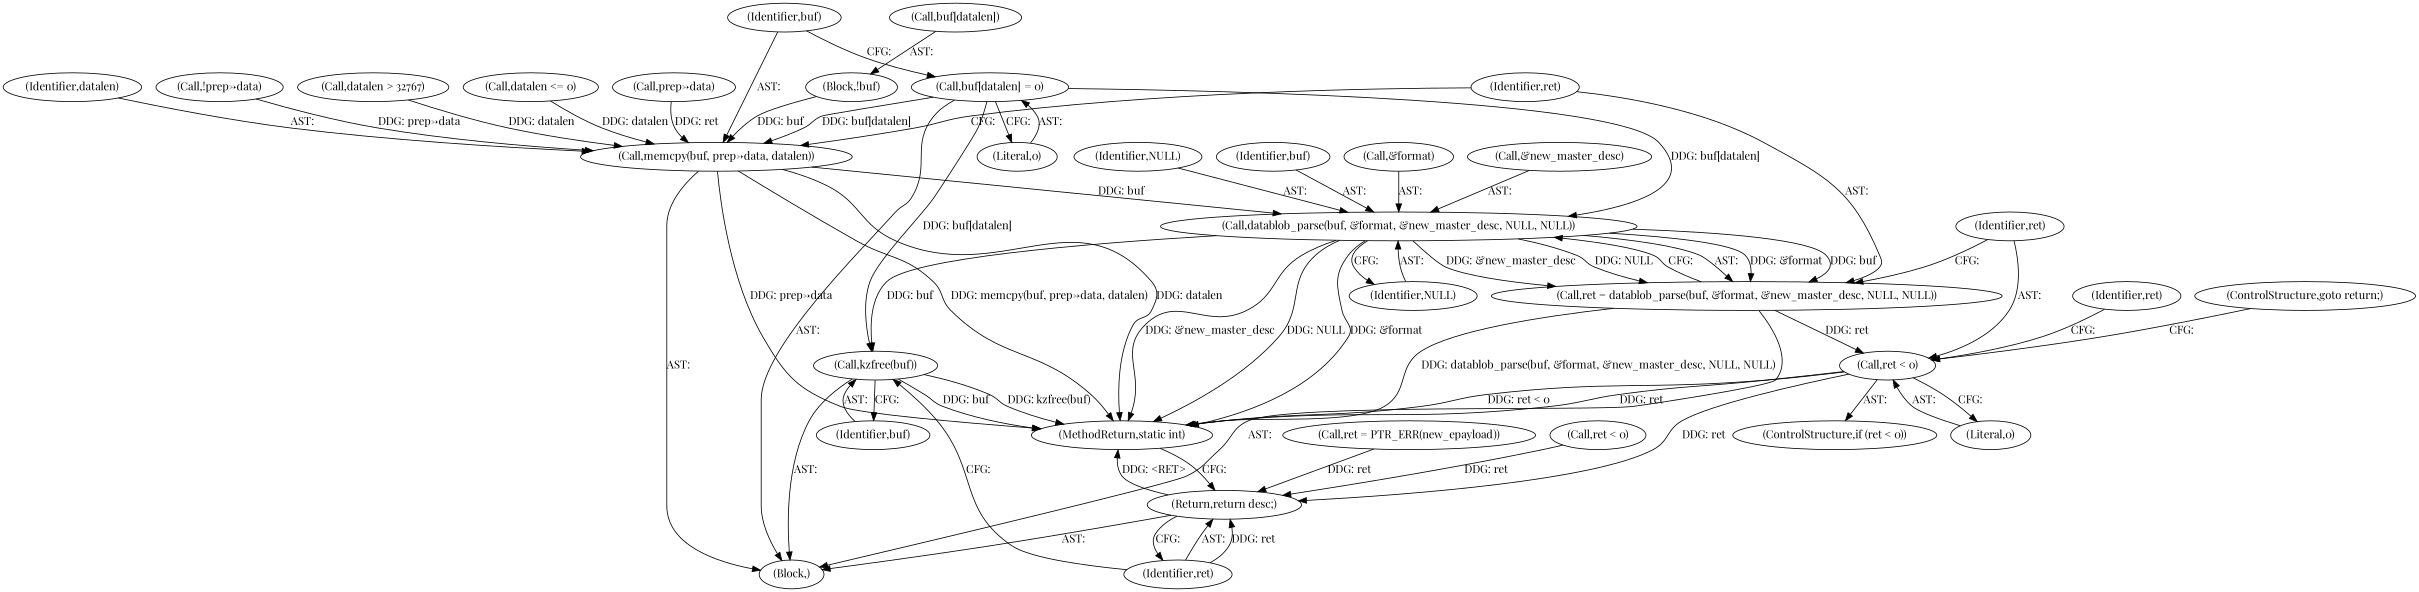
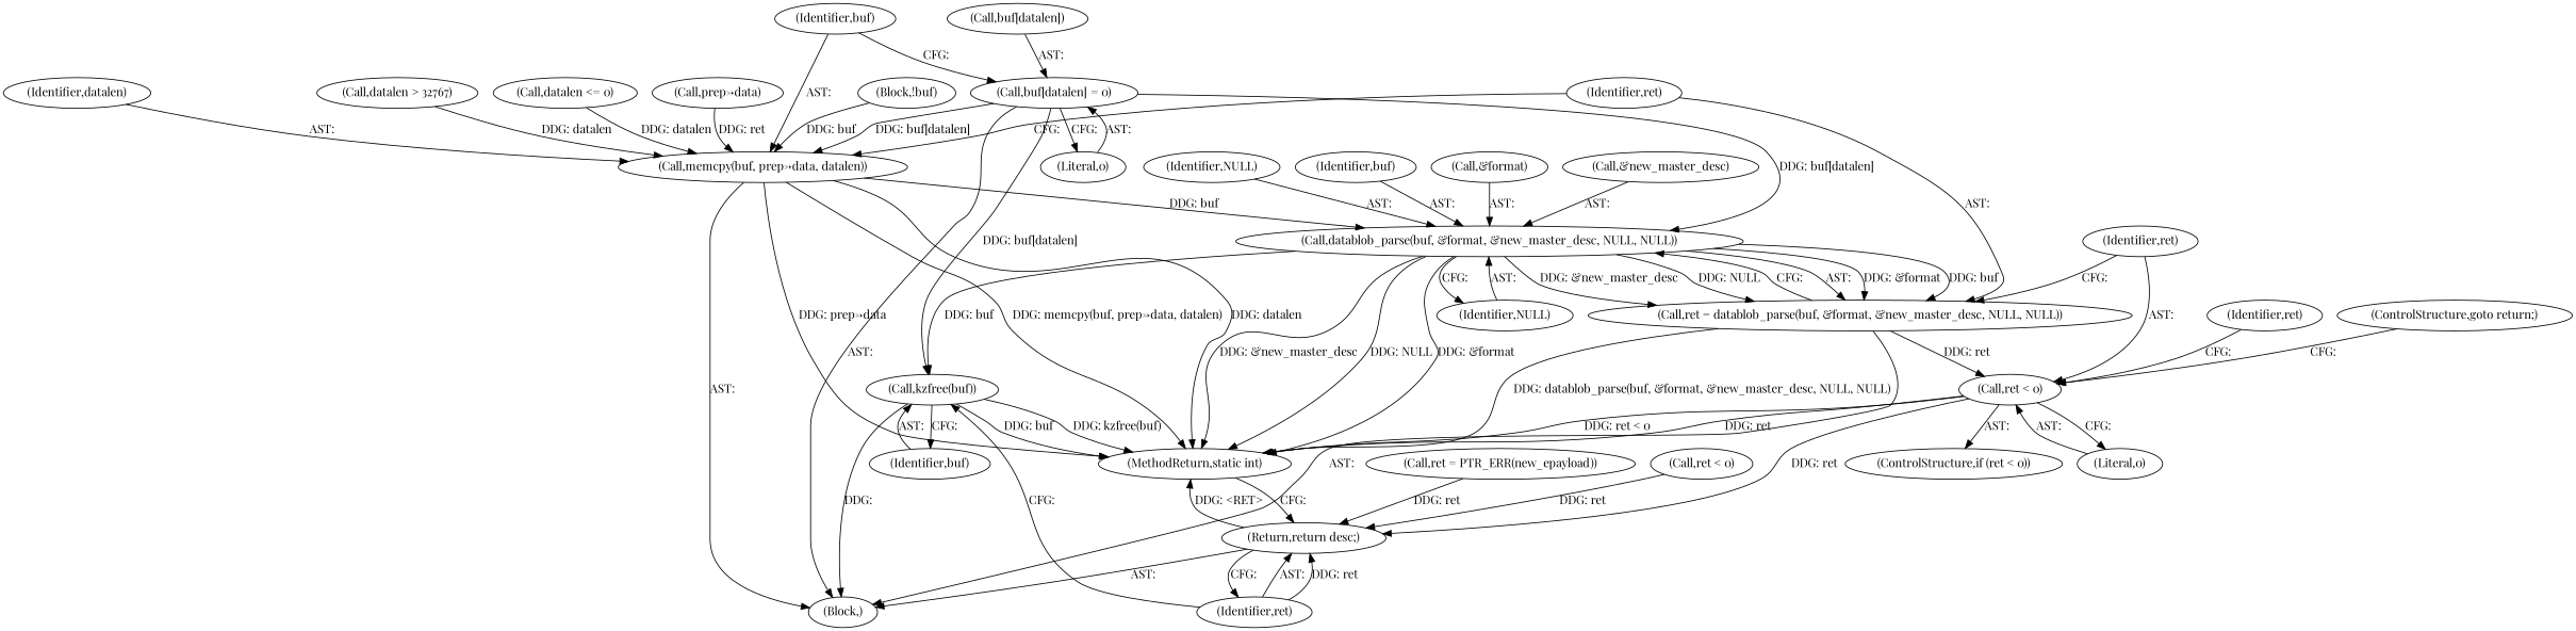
  digraph {
    fontname="Playfair Display"
    node [fontname="Playfair Display"]
    edge [fontname="Playfair Display"]
    n1 [label="(Call,buf[datalen] = 0)"]
    n2 [label="(Call,memcpy(buf, prep->data, datalen))"]
    n3 [label="(Call,datablob_parse(buf, &format, &new_master_desc, NULL, NULL))"]
    n4 [label="(Call,kzfree(buf))"]
    n5 [label="(Literal,0)"]
    n6 [label="(Block,)"]
    n7 [label="(MethodReturn,static int)"]
    n8 [label="(Call,ret = datablob_parse(buf, &format, &new_master_desc, NULL, NULL))"]
    n9 [label="(Identifier,NULL)"]
    n10 [label="(Identifier,buf)"]
    n11 [label="(Return,return desc;)"]
    n12 [label="(Identifier,datalen)"]
    n13 [label="(Call,ret < 0)"]
    n14 [label="(ControlStructure,if (ret < 0))"]
    n15 [label="(Literal,0)"]
    n16 [label="(Identifier,ret)"]
    n17 [label="(Identifier,NULL)"]
-   n18 [label="(Call,!prep->data)"]
    n19 [label="(Call,ret = PTR_ERR(new_epayload))"]
    n20 [label="(Call,datalen > 32767)"]
    n21 [label="(Call,datalen <= 0)"]
    n22 [label="(Call,ret < 0)"]
    n23 [label="(Identifier,buf)"]
    n24 [label="(Identifier,ret)"]
    n25 [label="(Identifier,ret)"]
    n26 [label="(Identifier,ret)"]
    n27 [label="(Identifier,buf)"]
    n28 [label="(Call,buf[datalen])"]
    n29 [label="(Call,&format)"]
    n30 [label="(ControlStructure,goto return;)"]
    n31 [label="(Call,prep->data)"]
    n32 [label="(Call,&new_master_desc)"]
    n33 [label="(Block,!buf)"]
    n1 -> n2 [label="DDG: buf[datalen]"]
    n1 -> n3 [label="DDG: buf[datalen]"]
    n1 -> n4 [label="DDG: buf[datalen]"]
    n1 -> n5 [label="CFG: "]
    n1 -> n6 [label="AST: "]
    n2 -> n3 [label="DDG: buf"]
    n2 -> n6 [label="AST: "]
    n2 -> n7 [label="DDG: datalen"]
    n2 -> n7 [label="DDG: prep->data"]
    n2 -> n7 [label="DDG: memcpy(buf, prep->data, datalen)"]
    n3 -> n4 [label="DDG: buf"]
    n3 -> n7 [label="DDG: NULL"]
    n3 -> n7 [label="DDG: &new_master_desc"]
    n3 -> n7 [label="DDG: &format"]
    n3 -> n8 [label="AST: "]
    n3 -> n8 [label="DDG: &format"]
    n3 -> n8 [label="DDG: buf"]
    n3 -> n8 [label="DDG: &new_master_desc"]
    n3 -> n8 [label="DDG: NULL"]
    n3 -> n9 [label="CFG: "]
-   n4 -> n6 [label="AST: "]
+   n4 -> n6 [label="DDG: "]
    n4 -> n7 [label="DDG: buf"]
    n4 -> n7 [label="DDG: kzfree(buf)"]
    n4 -> n10 [label="CFG: "]
    n5 -> n1 [label="AST: "]
    n7 -> n11 [label="CFG: "]
    n8 -> n3 [label="CFG: "]
    n8 -> n6 [label="AST: "]
    n8 -> n7 [label="DDG: datablob_parse(buf, &format, &new_master_desc, NULL, NULL)"]
    n8 -> n13 [label="DDG: ret"]
    n9 -> n3 [label="AST: "]
    n10 -> n4 [label="AST: "]
    n11 -> n6 [label="AST: "]
    n11 -> n7 [label="DDG: <RET>"]
    n11 -> n16 [label="CFG: "]
    n12 -> n2 [label="AST: "]
    n13 -> n7 [label="DDG: ret < 0"]
    n13 -> n7 [label="DDG: ret"]
    n13 -> n11 [label="DDG: ret"]
    n13 -> n14 [label="AST: "]
    n13 -> n15 [label="CFG: "]
    n15 -> n13 [label="AST: "]
    n16 -> n4 [label="CFG: "]
    n16 -> n11 [label="AST: "]
    n16 -> n11 [label="DDG: ret"]
    n17 -> n3 [label="AST: "]
-   n18 -> n2 [label="DDG: prep->data"]
    n19 -> n11 [label="DDG: ret"]
    n20 -> n2 [label="DDG: datalen"]
    n21 -> n2 [label="DDG: datalen"]
    n22 -> n11 [label="DDG: ret"]
    n23 -> n1 [label="CFG: "]
    n23 -> n2 [label="AST: "]
    n24 -> n2 [label="CFG: "]
    n24 -> n8 [label="AST: "]
    n25 -> n8 [label="CFG: "]
    n25 -> n13 [label="AST: "]
    n26 -> n13 [label="CFG: "]
    n27 -> n3 [label="AST: "]
-   n28 -> n33 [label="AST: "]
+   n28 -> n1 [label="AST: "]
    n29 -> n3 [label="AST: "]
    n30 -> n13 [label="CFG: "]
    n31 -> n2 [label="DDG: ret"]
    n32 -> n3 [label="AST: "]
    n33 -> n2 [label="DDG: buf"]
  }
